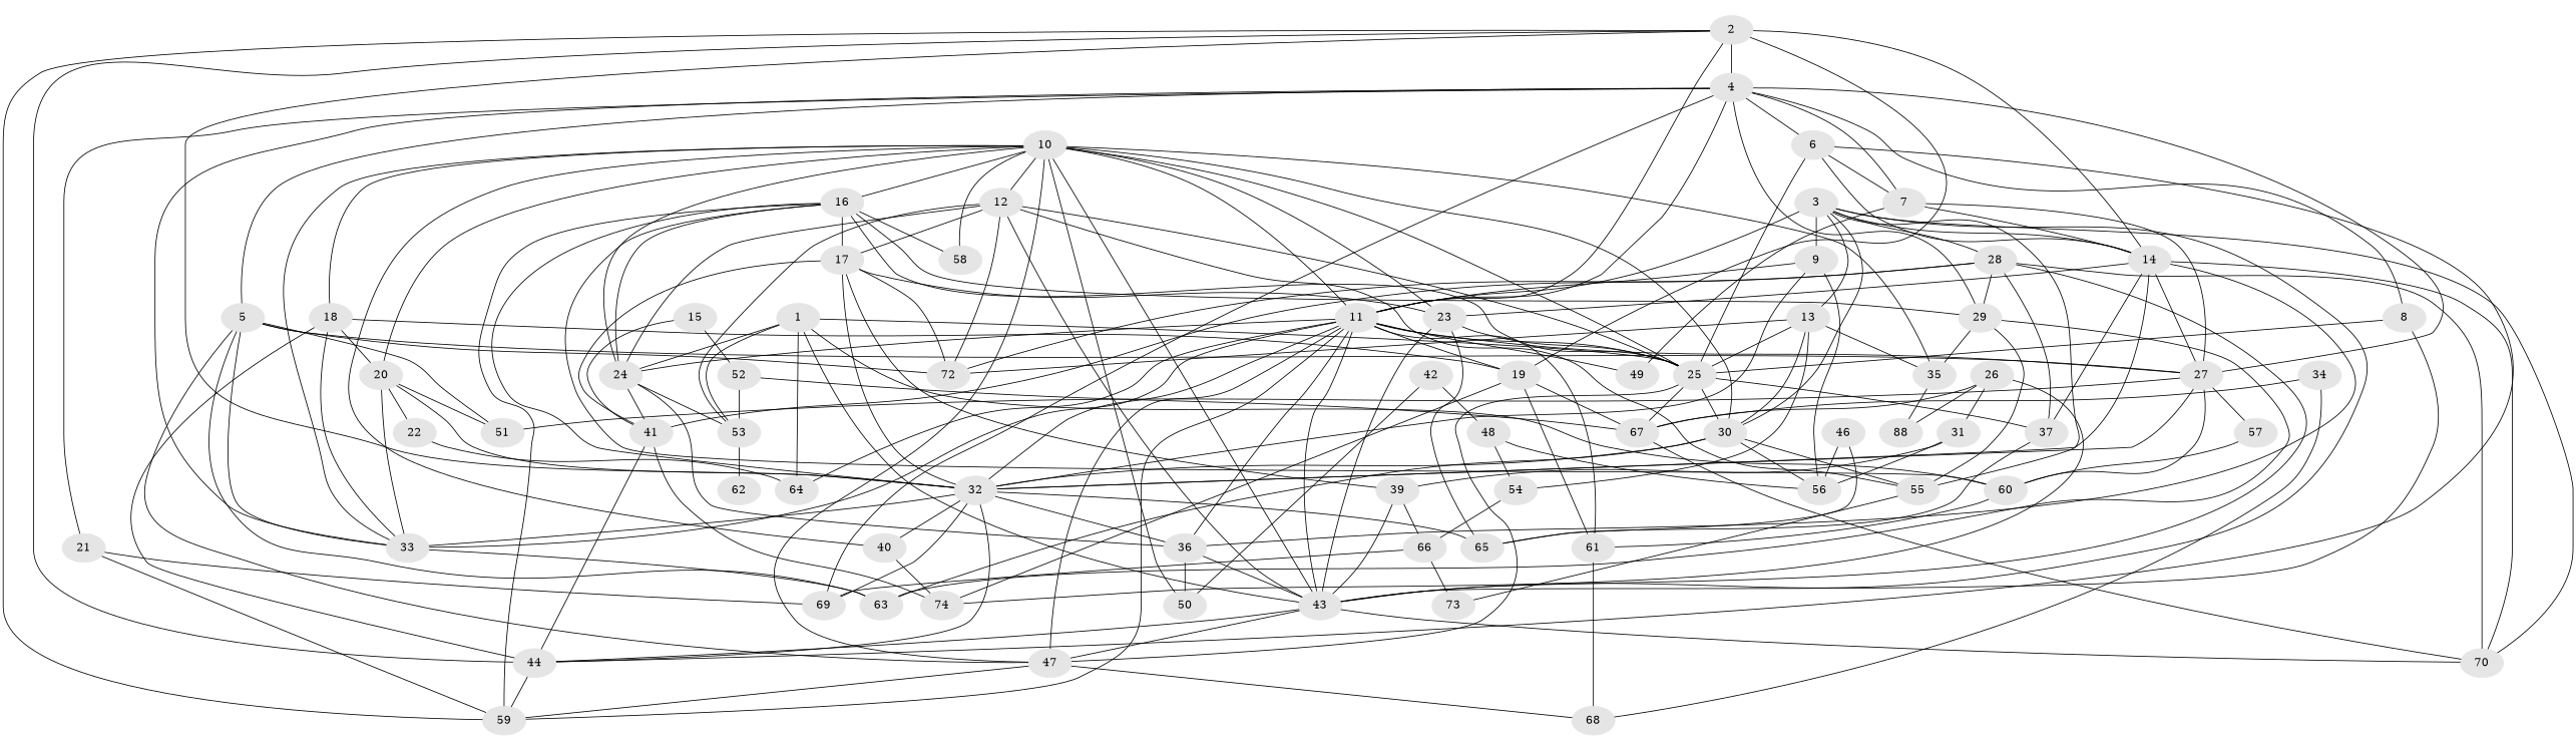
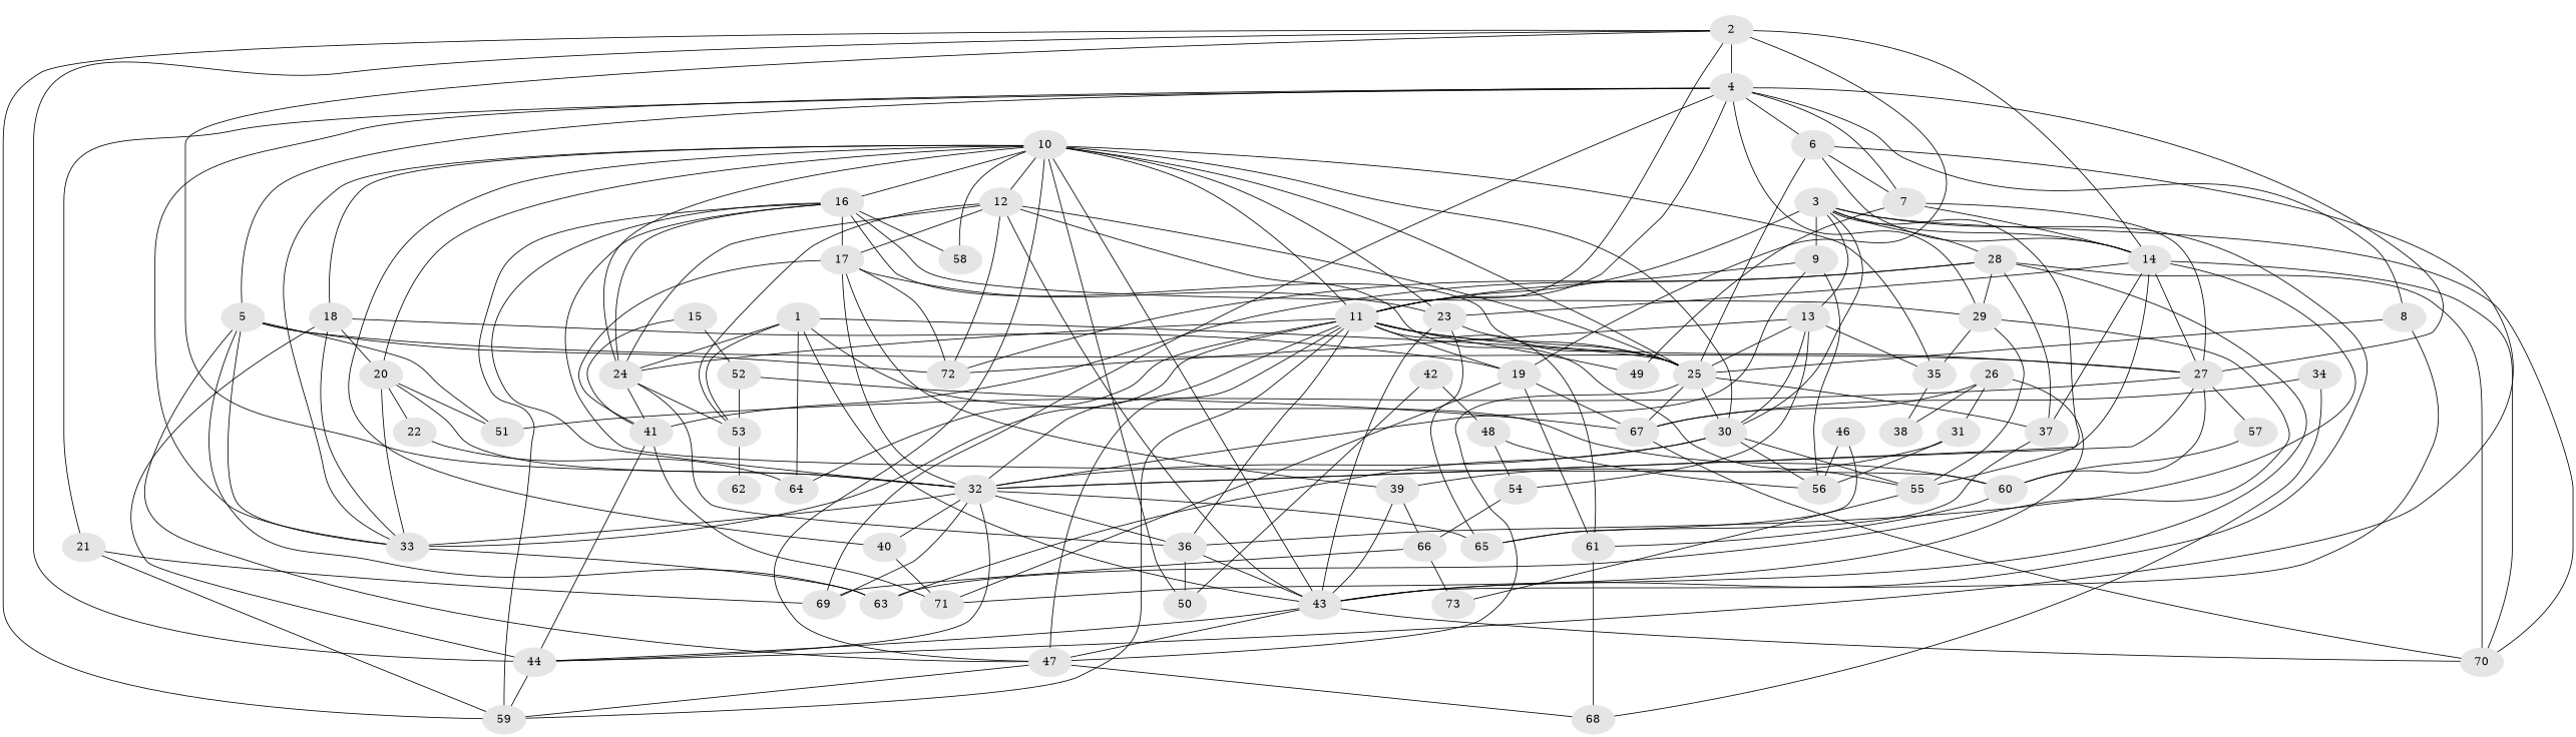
  graph {
    node [color=gray90 style=filled]
    edge [weight=1.0]
    1
    24
    25
    43
    53
    60
    64
    36
    41
    30
    47
    37
    67
    44
    70
    62
    61
    2
    4
    11
    14
    19
    32
    59
    5
    6
    7
    8
    21
    27
    29
    33
    69
    49
    23
-   71 [label=74]
+   71
    40
    65
    3
    9
    13
    28
    55
    56
    72
    35
    54
    63
    73
    51
    57
    68
    10
    12
    16
    18
    20
    50
    58
    17
    22
-   38 [label=88]
+   38
    39
    66
    15
    52
    26
    31
    34
    42
    48
    46
    1 -- 24
    1 -- 25
    1 -- 43
    1 -- 53
    1 -- 60
    1 -- 64
    24 -- 53
    24 -- 36
    24 -- 41
    25 -- 30
    25 -- 47
    25 -- 37
    25 -- 67
    43 -- 47
    43 -- 44
    43 -- 70
    53 -- 62
    60 -- 61
    36 -- 43
    36 -- 50
    41 -- 44
    41 -- 71
    30 -- 32
    30 -- 55
    30 -- 56
    30 -- 63
    47 -- 59
    47 -- 68
    37 -- 65
    67 -- 70
    44 -- 59
    61 -- 68
    2 -- 44
    2 -- 4
    2 -- 11
    2 -- 14
    2 -- 19 [weight=3.0]
    2 -- 32
    2 -- 59
    4 -- 11
    4 -- 5
    4 -- 6
    4 -- 7
    4 -- 8
    4 -- 21
    4 -- 27
    4 -- 29
    4 -- 33
    4 -- 69
    11 -- 24
    11 -- 25
-   11 -- 43 [weight=2.0]
    11 -- 64
    11 -- 36
    11 -- 47
    11 -- 61
    11 -- 19
    11 -- 32
    11 -- 59
    11 -- 27
    11 -- 33 [weight=2.0]
    11 -- 49
    14 -- 36
    14 -- 37
    14 -- 70
    14 -- 32
    14 -- 27
    14 -- 23
    19 -- 67
    19 -- 61
    19 -- 71
    32 -- 36
    32 -- 44
    32 -- 33
    32 -- 69
    32 -- 40
    32 -- 65
    5 -- 47
    5 -- 27 [weight=3.0]
    5 -- 33
    5 -- 72
    5 -- 63
    5 -- 51
    6 -- 25 [weight=2.0]
    6 -- 44
    6 -- 14
    6 -- 7
    7 -- 14
    7 -- 27
    7 -- 49
    8 -- 25
    8 -- 43
    21 -- 59
    21 -- 69
    27 -- 60
    27 -- 32
    27 -- 51
    27 -- 57
    29 -- 55
    29 -- 35
    29 -- 63
    33 -- 63 [weight=2.0]
    23 -- 25
    23 -- 43
    23 -- 65
    40 -- 71
    3 -- 43
    3 -- 30
    3 -- 70
    3 -- 11
    3 -- 14
    3 -- 9
    3 -- 13
    3 -- 28 [weight=2.0]
    3 -- 55
    9 -- 11
    9 -- 32
    9 -- 56
    13 -- 25
    13 -- 30
    13 -- 72
    13 -- 35
    13 -- 54
    28 -- 43
    28 -- 41
    28 -- 37
    28 -- 70
    28 -- 29
    28 -- 72
    55 -- 73
    35 -- 38
    54 -- 66
    57 -- 60
    10 -- 24
    10 -- 25
    10 -- 43
    10 -- 30 [weight=2.0]
    10 -- 47
    10 -- 11
    10 -- 33
    10 -- 23
    10 -- 40
    10 -- 35
    10 -- 12
    10 -- 16
    10 -- 18
    10 -- 20
    10 -- 50
    10 -- 58
    12 -- 24
    12 -- 25
    12 -- 43
    12 -- 53
    12 -- 55
    12 -- 72
    12 -- 17
    16 -- 24
    16 -- 25
    16 -- 60
    16 -- 32
    16 -- 59
    16 -- 29
    16 -- 58
    16 -- 17
    18 -- 44
    18 -- 19
    18 -- 33
    18 -- 20
    20 -- 32
    20 -- 33
    20 -- 51
    20 -- 22
    17 -- 41
    17 -- 32
    17 -- 23
    17 -- 72
    17 -- 39
    22 -- 64
    39 -- 43
    39 -- 66
    66 -- 69
    66 -- 73
    15 -- 41
    15 -- 52
    52 -- 53
    52 -- 67
    26 -- 67
    26 -- 71
    26 -- 38
    26 -- 31
    31 -- 56
    31 -- 39
    34 -- 67
    34 -- 68
    42 -- 50
    42 -- 48
    48 -- 56
    48 -- 54
    46 -- 65
    46 -- 56
  }
